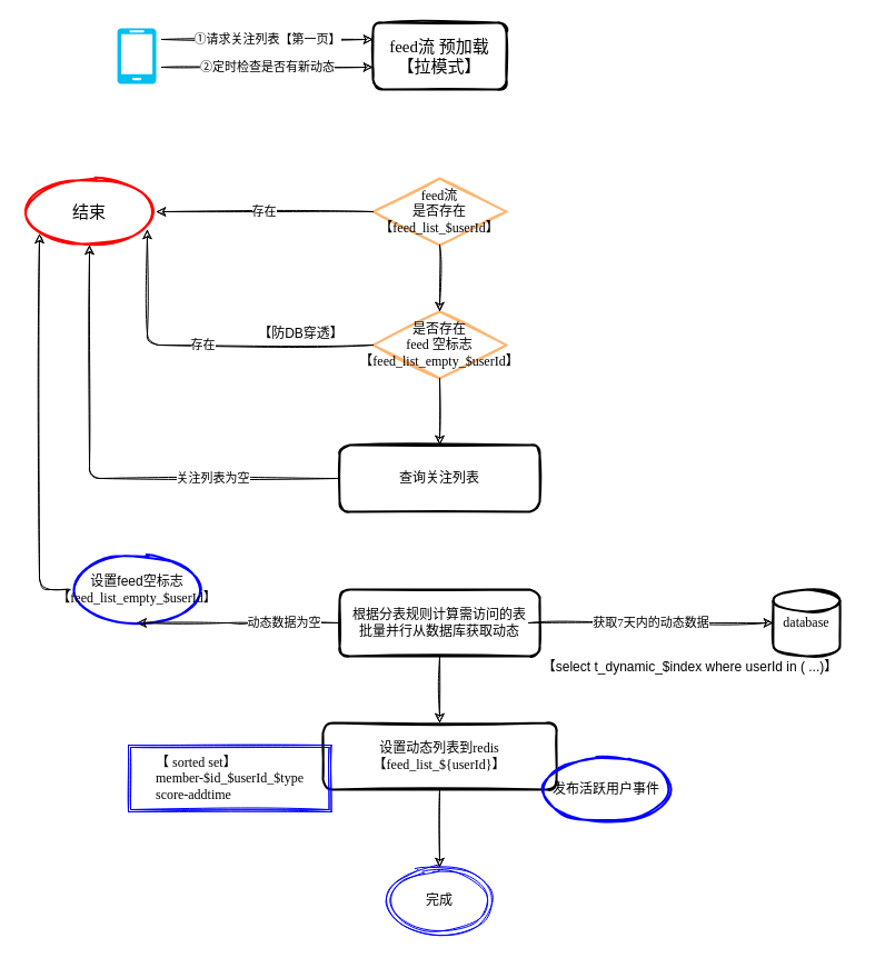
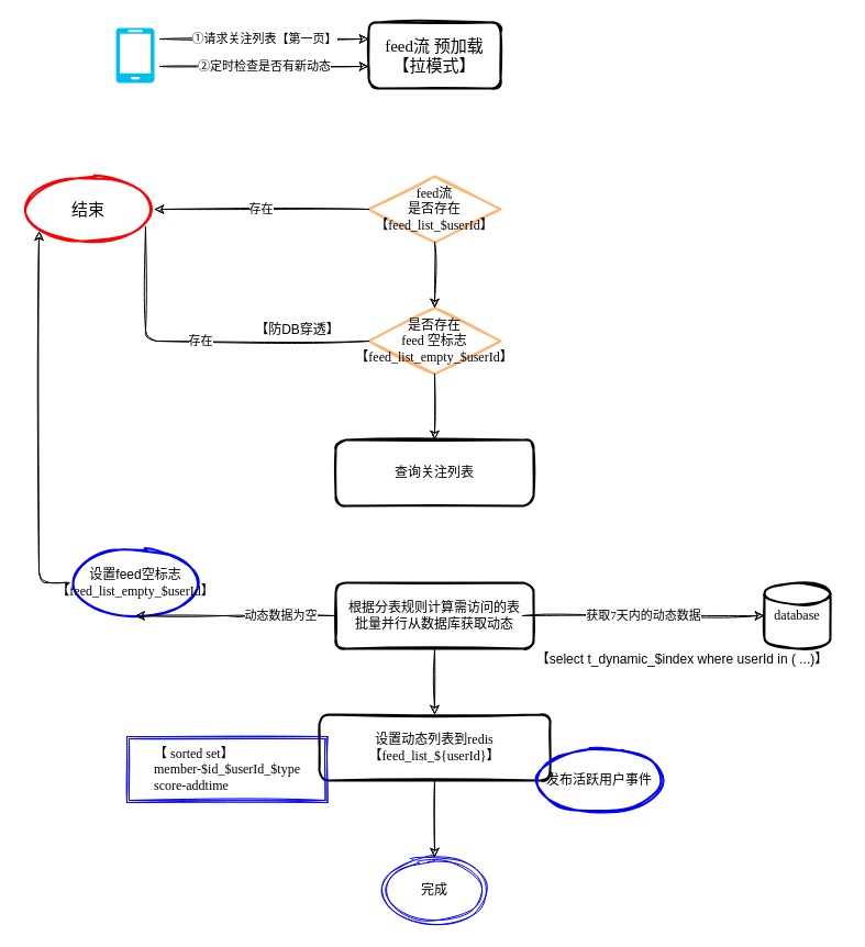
  <mxCell id="0" />
  <mxCell id="1" parent="0" />
  <mxCell id="2" value="&lt;font style=&quot;font-size: 15px&quot; face=&quot;Comic Sans MS&quot;&gt;feed流 预加载&lt;br&gt;【拉模式】&lt;br&gt;&lt;/font&gt;" style="rounded=1;whiteSpace=wrap;html=1;strokeWidth=2;fillWeight=4;hachureGap=8;hachureAngle=45;sketch=1;align=center;fillColor=none;" parent="1" vertex="1"><mxGeometry x="335" y="20" width="120" height="60" as="geometry" /></mxCell>
  <mxCell id="3" value="" style="verticalLabelPosition=bottom;html=1;verticalAlign=top;align=center;strokeColor=none;fillColor=#00BEF2;shape=mxgraph.azure.mobile;pointerEvents=1;" parent="1" vertex="1"><mxGeometry x="105" y="25" width="35" height="50" as="geometry" /></mxCell>
  <mxCell id="4" value="&lt;font face=&quot;Comic Sans MS&quot;&gt;①请求关注列表【第一页】&lt;/font&gt;" style="edgeStyle=elbowEdgeStyle;elbow=vertical;endArrow=classic;html=1;entryX=0;entryY=0.25;entryDx=0;entryDy=0;sketch=1;" parent="1" target="2" edge="1"><mxGeometry width="50" height="50" relative="1" as="geometry"><mxPoint x="145" y="35" as="sourcePoint" /><mxPoint x="265" y="25" as="targetPoint" /><Array as="points"><mxPoint x="195" y="35" /></Array></mxGeometry></mxCell>
  <mxCell id="5" value="&lt;font face=&quot;Comic Sans MS&quot;&gt;②定时检查是否有新动态&lt;/font&gt;" style="edgeStyle=elbowEdgeStyle;elbow=vertical;endArrow=classic;html=1;entryX=0;entryY=0.25;entryDx=0;entryDy=0;sketch=1;" parent="1" edge="1"><mxGeometry width="50" height="50" relative="1" as="geometry"><mxPoint x="145" y="60" as="sourcePoint" /><mxPoint x="335" y="60" as="targetPoint" /><Array as="points" /><mxPoint as="offset" /></mxGeometry></mxCell>
  <mxCell id="6" value="&lt;font style=&quot;font-size: 12px&quot;&gt;&lt;font face=&quot;Comic Sans MS&quot;&gt;feed流&lt;br&gt;是否存在&lt;br&gt;【feed_list_$userId】&lt;/font&gt;&lt;br&gt;&lt;/font&gt;" style="rhombus;whiteSpace=wrap;html=1;strokeWidth=2;fillWeight=-1;hachureGap=8;fillStyle=cross-hatch;sketch=1;fillColor=none;strokeColor=#FFB570;" parent="1" vertex="1"><mxGeometry x="335" y="160" width="120" height="60" as="geometry" /></mxCell>
  <mxCell id="7" value="&lt;font style=&quot;font-size: 15px&quot; face=&quot;Comic Sans MS&quot;&gt;结束&lt;/font&gt;" style="ellipse;whiteSpace=wrap;html=1;strokeWidth=2;fillWeight=2;hachureGap=8;fillStyle=auto;sketch=1;fillColor=none;strokeColor=#FF0000;" parent="1" vertex="1"><mxGeometry x="20" y="160" width="120" height="60" as="geometry" /></mxCell>
  <mxCell id="8" value="存在" style="endArrow=classic;html=1;entryX=1;entryY=0.5;entryDx=0;entryDy=0;sketch=1;exitX=0;exitY=0.5;exitDx=0;exitDy=0;exitPerimeter=0;" parent="1" source="6" target="7" edge="1"><mxGeometry width="50" height="50" relative="1" as="geometry"><mxPoint x="325" y="190" as="sourcePoint" /><mxPoint x="305" y="150" as="targetPoint" /></mxGeometry></mxCell>
  <mxCell id="9" value="&lt;font face=&quot;Comic Sans MS&quot;&gt;是否存在&lt;br&gt;feed 空标志&lt;br&gt;【feed_list_empty_$userId】&lt;br&gt;&lt;/font&gt;" style="rhombus;whiteSpace=wrap;html=1;strokeWidth=2;fillWeight=-1;hachureGap=8;fillStyle=cross-hatch;sketch=1;fillColor=none;strokeColor=#FFB570;" parent="1" vertex="1"><mxGeometry x="335" y="280" width="120" height="60" as="geometry" /></mxCell>
  <mxCell id="10" value="" style="endArrow=classic;html=1;exitX=0.5;exitY=1;exitDx=0;exitDy=0;entryX=0.5;entryY=0;entryDx=0;entryDy=0;sketch=1;" parent="1" source="6" target="9" edge="1"><mxGeometry width="50" height="50" relative="1" as="geometry"><mxPoint x="385" y="270" as="sourcePoint" /><mxPoint x="435" y="220" as="targetPoint" /></mxGeometry></mxCell>
- <mxCell id="11" value="存在" style="endArrow=classic;html=1;entryX=0.933;entryY=0.767;entryDx=0;entryDy=0;sketch=1;exitX=0;exitY=0.5;exitDx=0;exitDy=0;edgeStyle=orthogonalEdgeStyle;entryPerimeter=0;" parent="1" source="9" target="7" edge="1"><mxGeometry width="50" height="50" relative="1" as="geometry"><mxPoint x="315" y="290" as="sourcePoint" /><mxPoint x="175" y="290" as="targetPoint" /></mxGeometry></mxCell>
+ <mxCell id="11" value="存在" style="endArrow=none;html=1;entryX=0.933;entryY=0.767;entryDx=0;entryDy=0;sketch=1;exitX=0;exitY=0.5;exitDx=0;exitDy=0;edgeStyle=orthogonalEdgeStyle;entryPerimeter=0;" parent="1" source="9" target="7" edge="1"><mxGeometry width="50" height="50" relative="1" as="geometry"><mxPoint x="315" y="290" as="sourcePoint" /><mxPoint x="175" y="290" as="targetPoint" /></mxGeometry></mxCell>
  <mxCell id="12" value="【防DB穿透】" style="text;html=1;align=center;verticalAlign=middle;resizable=0;points=[];autosize=1;" parent="1" vertex="1"><mxGeometry x="225" y="290" width="90" height="20" as="geometry" /></mxCell>
  <mxCell id="13" value="&lt;font face=&quot;Comic Sans MS&quot;&gt;查询关注列表&lt;br&gt;&lt;/font&gt;" style="rounded=1;whiteSpace=wrap;html=1;strokeWidth=2;fillWeight=4;hachureGap=8;hachureAngle=45;sketch=1;fillColor=none;" parent="1" vertex="1"><mxGeometry x="305" y="400" width="180" height="60" as="geometry" /></mxCell>
  <mxCell id="14" value="" style="endArrow=classic;html=1;entryX=0.5;entryY=0;entryDx=0;entryDy=0;exitX=0.5;exitY=1;exitDx=0;exitDy=0;sketch=1;" parent="1" source="9" target="13" edge="1"><mxGeometry width="50" height="50" relative="1" as="geometry"><mxPoint x="255" y="390" as="sourcePoint" /><mxPoint x="305" y="340" as="targetPoint" /></mxGeometry></mxCell>
- <mxCell id="15" value="&lt;font face=&quot;Comic Sans MS&quot;&gt;关注列表为空&lt;/font&gt;" style="edgeStyle=elbowEdgeStyle;elbow=vertical;endArrow=classic;html=1;exitX=0;exitY=0.5;exitDx=0;exitDy=0;sketch=1;" parent="1" source="13" target="7" edge="1"><mxGeometry x="-0.474" width="50" height="50" relative="1" as="geometry"><mxPoint x="135" y="440" as="sourcePoint" /><mxPoint x="115" y="260" as="targetPoint" /><Array as="points"><mxPoint x="245" y="430" /><mxPoint x="155" y="260" /><mxPoint x="145" y="430" /><mxPoint x="175" y="370" /><mxPoint x="155" y="270" /><mxPoint x="165" y="220" /><mxPoint x="265" y="430" /><mxPoint x="185" y="380" /></Array><mxPoint as="offset" /></mxGeometry></mxCell>
  <mxCell id="16" value="&lt;font face=&quot;Comic Sans MS&quot;&gt;database&lt;/font&gt;" style="strokeWidth=2;html=1;shape=mxgraph.flowchart.database;whiteSpace=wrap;fillColor=none;sketch=1;" parent="1" vertex="1"><mxGeometry x="695" y="530" width="60" height="60" as="geometry" /></mxCell>
  <mxCell id="17" value="&lt;font face=&quot;Comic Sans MS&quot;&gt;根据分表规则计算需访问的表&lt;br&gt;批量并行从数据库获取动态&lt;/font&gt;" style="rounded=1;whiteSpace=wrap;html=1;strokeWidth=2;fillWeight=4;hachureGap=8;hachureAngle=45;sketch=1;fillColor=none;" parent="1" vertex="1"><mxGeometry x="305" y="530" width="180" height="60" as="geometry" /></mxCell>
  <mxCell id="18" value="&lt;font face=&quot;Comic Sans MS&quot;&gt;获取7天内的动态数据&lt;/font&gt;" style="edgeStyle=elbowEdgeStyle;elbow=horizontal;endArrow=classic;html=1;entryX=0;entryY=0.5;entryDx=0;entryDy=0;entryPerimeter=0;sketch=1;" parent="1" target="16" edge="1"><mxGeometry width="50" height="50" relative="1" as="geometry"><mxPoint x="475" y="560" as="sourcePoint" /><mxPoint x="255" y="570" as="targetPoint" /></mxGeometry></mxCell>
  <mxCell id="19" value="【select t_dynamic_$index where userId in ( ...)】" style="text;html=1;align=center;verticalAlign=middle;resizable=0;points=[];autosize=1;" parent="1" vertex="1"><mxGeometry x="475" y="585" width="290" height="30" as="geometry" /></mxCell>
  <mxCell id="20" value="" style="edgeStyle=elbowEdgeStyle;elbow=horizontal;endArrow=classic;html=1;sketch=1;shadow=0;" parent="1" source="21" target="7" edge="1"><mxGeometry width="50" height="50" relative="1" as="geometry"><mxPoint x="145" y="500" as="sourcePoint" /><mxPoint x="15" y="260" as="targetPoint" /><Array as="points"><mxPoint x="35" y="230" /><mxPoint x="45" y="250" /><mxPoint x="55" y="230" /><mxPoint x="45" y="280" /><mxPoint x="111" y="230" /><mxPoint x="85" y="450" /></Array></mxGeometry></mxCell>
  <mxCell id="21" value="设置feed空标志&lt;br&gt;&lt;span style=&quot;font-family: &amp;quot;comic sans ms&amp;quot;&quot;&gt;【feed_list_empty_$userId】&lt;/span&gt;" style="ellipse;whiteSpace=wrap;html=1;strokeWidth=2;fillWeight=2;hachureGap=8;fillStyle=dots;sketch=1;fillColor=none;strokeColor=#0000FF;" parent="1" vertex="1"><mxGeometry x="62.5" y="500" width="120" height="60" as="geometry" /></mxCell>
  <mxCell id="22" value="动态数据为空" style="edgeStyle=elbowEdgeStyle;elbow=horizontal;endArrow=classic;html=1;shadow=0;exitX=0;exitY=0.5;exitDx=0;exitDy=0;entryX=0.5;entryY=1;entryDx=0;entryDy=0;sketch=1;" parent="1" source="17" target="21" edge="1"><mxGeometry x="-0.003" y="41" width="50" height="50" relative="1" as="geometry"><mxPoint x="-145" y="610" as="sourcePoint" /><mxPoint x="-95" y="560" as="targetPoint" /><mxPoint x="41" y="-41" as="offset" /></mxGeometry></mxCell>
  <mxCell id="23" value="完成" style="ellipse;shape=doubleEllipse;whiteSpace=wrap;html=1;sketch=1;strokeColor=#0000FF;fillColor=none;" parent="1" vertex="1"><mxGeometry x="345" y="780" width="100" height="60" as="geometry" /></mxCell>
  <mxCell id="24" value="&lt;font face=&quot;Comic Sans MS&quot;&gt;设置动态列表到redis&lt;br&gt;【feed_list_${userId}】&lt;/font&gt;" style="rounded=1;whiteSpace=wrap;html=1;strokeWidth=2;fillWeight=4;hachureGap=8;hachureAngle=45;sketch=1;fillColor=none;" parent="1" vertex="1"><mxGeometry x="290" y="650" width="210" height="60" as="geometry" /></mxCell>
  <mxCell id="25" value="" style="edgeStyle=segmentEdgeStyle;endArrow=classic;html=1;shadow=0;entryX=0.5;entryY=0;entryDx=0;entryDy=0;exitX=0.5;exitY=1;exitDx=0;exitDy=0;sketch=1;" parent="1" source="17" target="24" edge="1"><mxGeometry width="50" height="50" relative="1" as="geometry"><mxPoint x="245" y="640" as="sourcePoint" /><mxPoint x="295" y="590" as="targetPoint" /></mxGeometry></mxCell>
  <mxCell id="26" value="&lt;div style=&quot;text-align: left&quot;&gt;&lt;span style=&quot;font-family: &amp;quot;comic sans ms&amp;quot;&quot;&gt;【 sorted set】&lt;/span&gt;&lt;/div&gt;&lt;font face=&quot;Comic Sans MS&quot;&gt;&lt;div style=&quot;text-align: left&quot;&gt;&lt;span&gt;member-$id_$userId_$type&lt;/span&gt;&lt;/div&gt;&lt;span&gt;&lt;div style=&quot;text-align: left&quot;&gt;&lt;span&gt;score-addtime&lt;/span&gt;&lt;/div&gt;&lt;/span&gt;&lt;/font&gt;" style="shape=ext;double=1;rounded=0;whiteSpace=wrap;html=1;sketch=1;strokeColor=#0000FF;fillColor=none;" parent="1" vertex="1"><mxGeometry x="115" y="670" width="182.5" height="60" as="geometry" /></mxCell>
  <mxCell id="27" value="&lt;font face=&quot;Comic Sans MS&quot;&gt;发布活跃用户事件&lt;/font&gt;" style="ellipse;whiteSpace=wrap;html=1;strokeWidth=2;fillWeight=2;hachureGap=8;fillStyle=dots;sketch=1;fillColor=none;strokeColor=#0000FF;" parent="1" vertex="1"><mxGeometry x="485" y="680" width="120" height="60" as="geometry" /></mxCell>
  <mxCell id="28" value="" style="edgeStyle=segmentEdgeStyle;endArrow=classic;html=1;shadow=0;entryX=0.5;entryY=0;entryDx=0;entryDy=0;exitX=0.5;exitY=1;exitDx=0;exitDy=0;sketch=1;" parent="1" source="24" target="23" edge="1"><mxGeometry width="50" height="50" relative="1" as="geometry"><mxPoint x="215" y="830" as="sourcePoint" /><mxPoint x="265" y="780" as="targetPoint" /></mxGeometry></mxCell>
